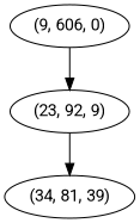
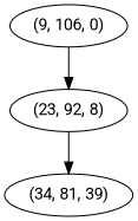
  digraph {
    fontname=Roboto
    node [fontname=Roboto]
    edge [fontname=Roboto]
-   "(9, 106, 0)" [label="(9, 606, 0)"]
-   "(23, 92, 9)"
+   "(9, 106, 0)"
+   "(23, 92, 9)" [label="(23, 92, 8)"]
    n3 [label="(34, 81, 39)"]
    "(9, 106, 0)" -> "(23, 92, 9)"
    "(23, 92, 9)" -> n3
  }
